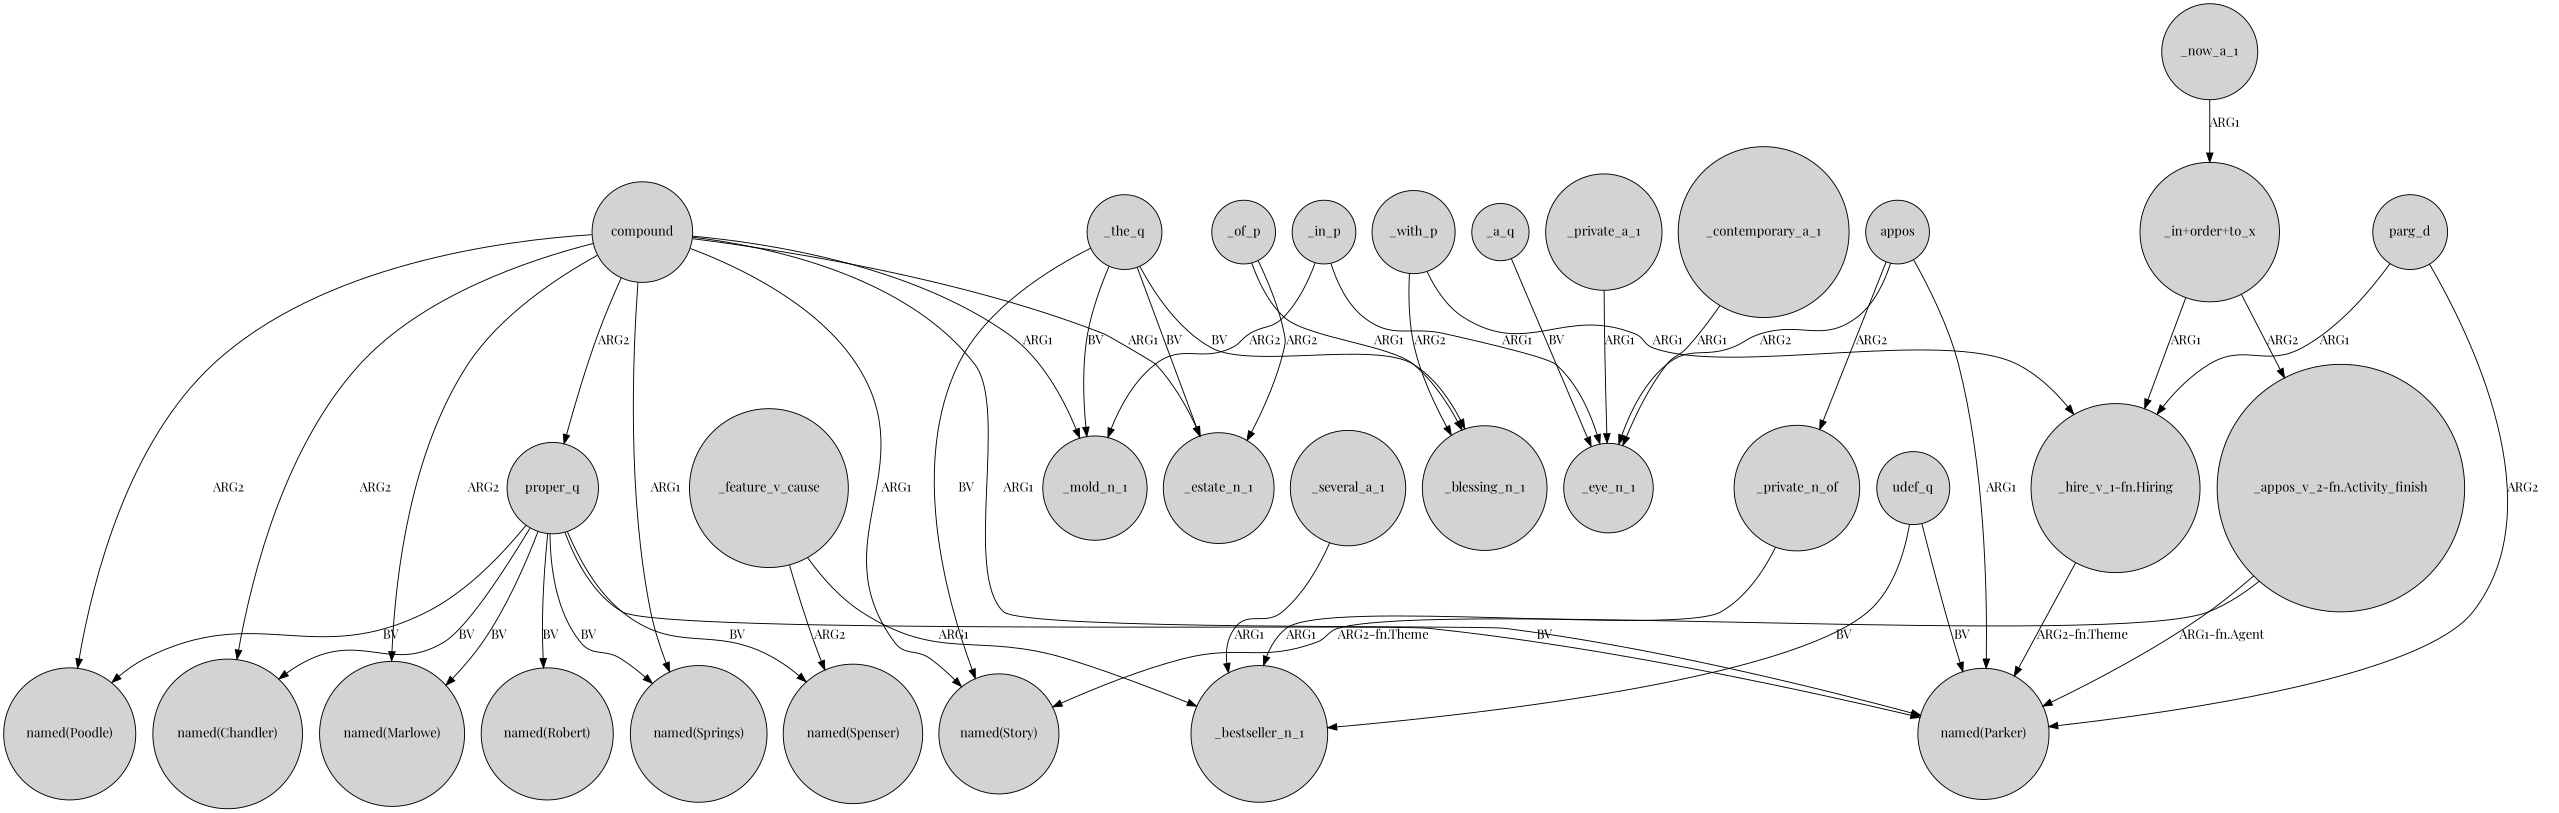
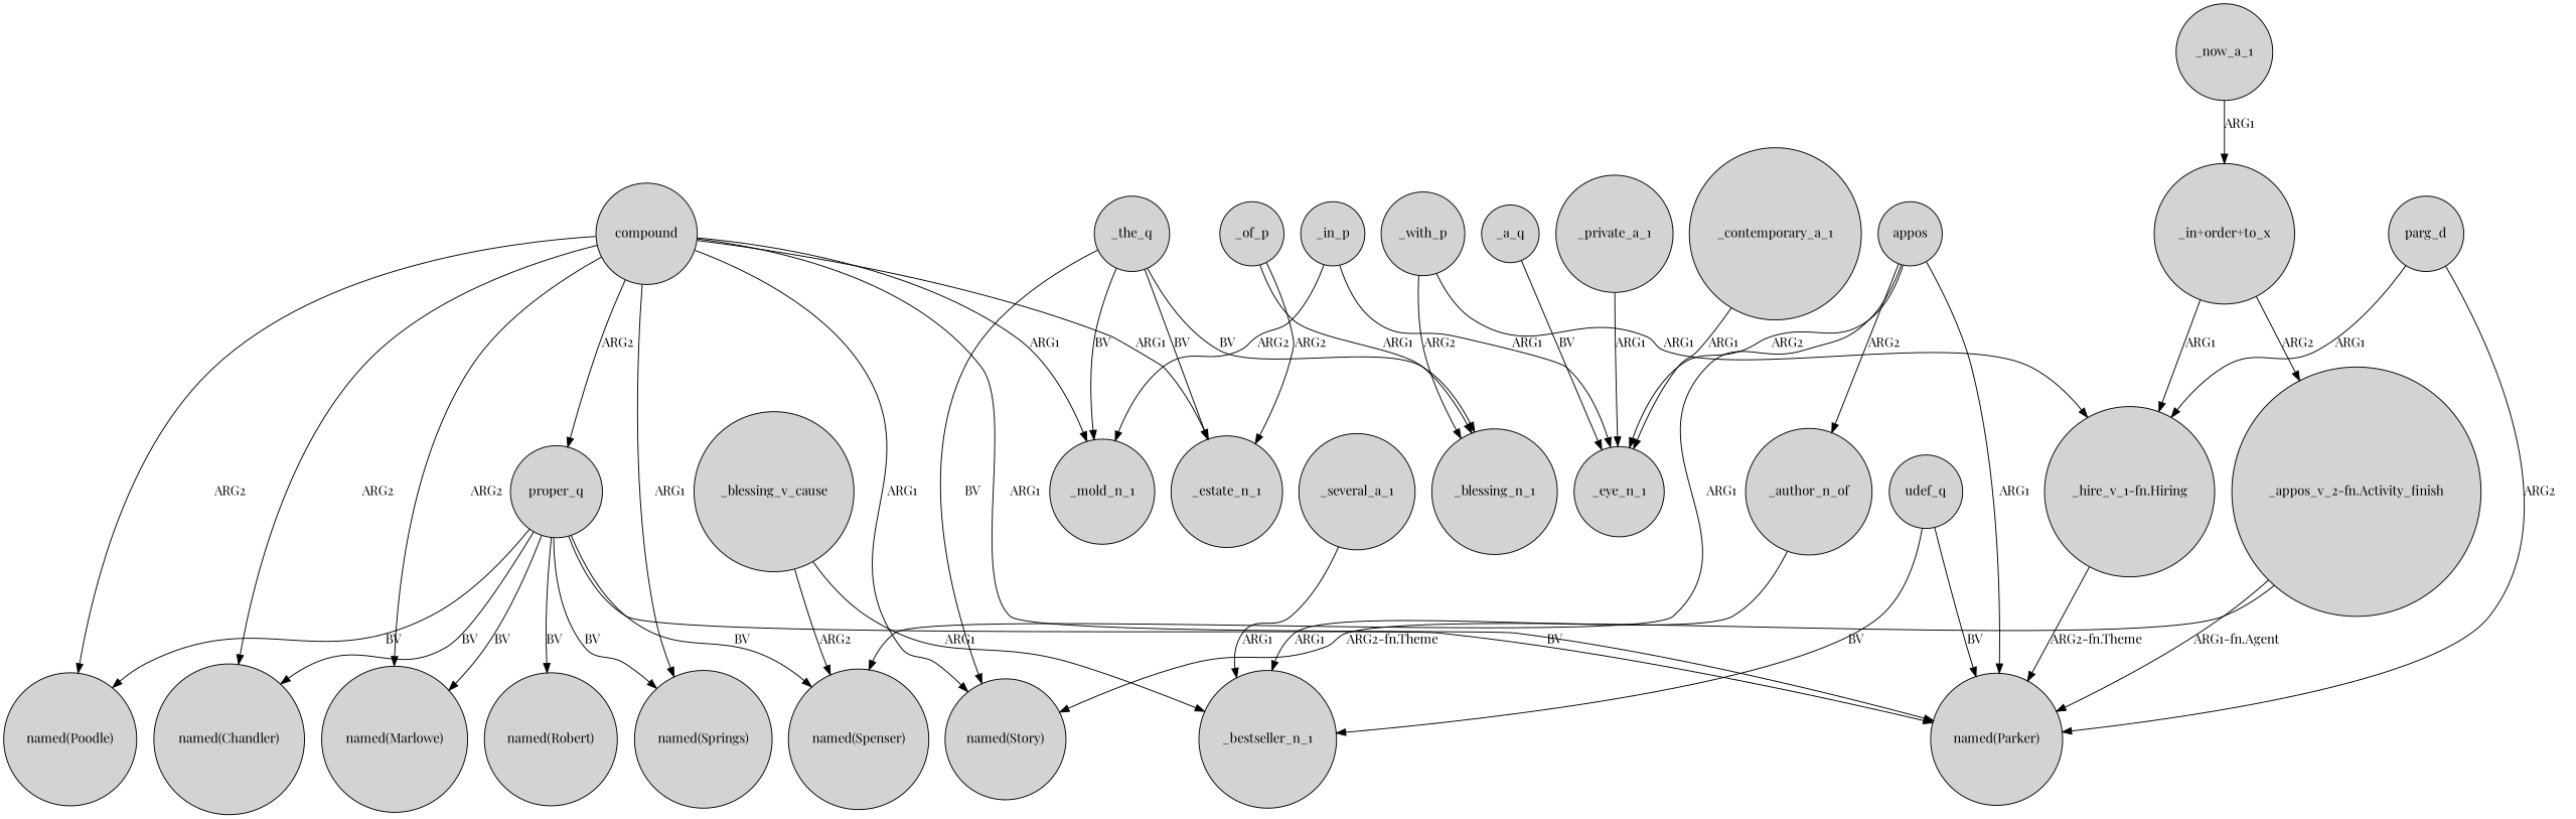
  digraph {
    fontname="Playfair Display"
    node [fontname="Playfair Display" shape=circle style=filled]
    edge [fontname="Playfair Display"]
    _a_q
    _eye_n_1
    _with_p
    _blessing_n_1
    "_hire_v_1-fn.Hiring"
    "named(Parker)"
    proper_q
    "named(Spenser)"
    "named(Springs)"
    "named(Robert)"
    "named(Marlowe)"
    "named(Chandler)"
    "named(Poodle)"
    _the_q
    _estate_n_1
    _mold_n_1
    "named(Story)"
    appos
-   _author_n_of [label=_private_n_of]
+   _author_n_of
    _bestseller_n_1
    _of_p
    compound
    "_in+order+to_x"
    n24 [label="_appos_v_2-fn.Activity_finish"]
    _private_a_1
-   _feature_v_cause
+   _feature_v_cause [label=_blessing_v_cause]
    _now_a_1
    _several_a_1
    _in_p
    parg_d
    _contemporary_a_1
    udef_q
    _a_q -> _eye_n_1 [label=BV]
    _with_p -> _blessing_n_1 [label=ARG2]
    _with_p -> "_hire_v_1-fn.Hiring" [label=ARG1]
    "_hire_v_1-fn.Hiring" -> "named(Parker)" [label="ARG2-fn.Theme"]
    proper_q -> "named(Parker)" [label=BV]
    proper_q -> "named(Spenser)" [label=BV]
    proper_q -> "named(Springs)" [label=BV]
    proper_q -> "named(Robert)" [label=BV]
    proper_q -> "named(Marlowe)" [label=BV]
    proper_q -> "named(Chandler)" [label=BV]
    proper_q -> "named(Poodle)" [label=BV]
    _the_q -> _blessing_n_1 [label=BV]
    _the_q -> _estate_n_1 [label=BV]
    _the_q -> _mold_n_1 [label=BV]
    _the_q -> "named(Story)" [label=BV]
    appos -> _eye_n_1 [label=ARG2]
    appos -> "named(Parker)" [label=ARG1]
+   appos -> "named(Spenser)" [label=ARG1]
    appos -> _author_n_of [label=ARG2]
    _author_n_of -> _bestseller_n_1 [label=ARG1]
    _of_p -> _blessing_n_1 [label=ARG1]
    _of_p -> _estate_n_1 [label=ARG2]
    compound -> "named(Parker)" [label=ARG1]
    compound -> proper_q [label=ARG2]
    compound -> "named(Springs)" [label=ARG1]
    compound -> "named(Marlowe)" [label=ARG2]
    compound -> "named(Chandler)" [label=ARG2]
    compound -> "named(Poodle)" [label=ARG2]
    compound -> _estate_n_1 [label=ARG1]
    compound -> _mold_n_1 [label=ARG1]
    compound -> "named(Story)" [label=ARG1]
    "_in+order+to_x" -> "_hire_v_1-fn.Hiring" [label=ARG1]
    "_in+order+to_x" -> n24 [label=ARG2]
    n24 -> "named(Parker)" [label="ARG1-fn.Agent"]
    n24 -> "named(Story)" [label="ARG2-fn.Theme"]
    _private_a_1 -> _eye_n_1 [label=ARG1]
    _feature_v_cause -> "named(Spenser)" [label=ARG2]
    _feature_v_cause -> _bestseller_n_1 [label=ARG1]
    _now_a_1 -> "_in+order+to_x" [label=ARG1]
    _several_a_1 -> _bestseller_n_1 [label=ARG1]
    _in_p -> _eye_n_1 [label=ARG1]
    _in_p -> _mold_n_1 [label=ARG2]
    parg_d -> "_hire_v_1-fn.Hiring" [label=ARG1]
    parg_d -> "named(Parker)" [label=ARG2]
    _contemporary_a_1 -> _eye_n_1 [label=ARG1]
    udef_q -> "named(Parker)" [label=BV]
    udef_q -> _bestseller_n_1 [label=BV]
  }
